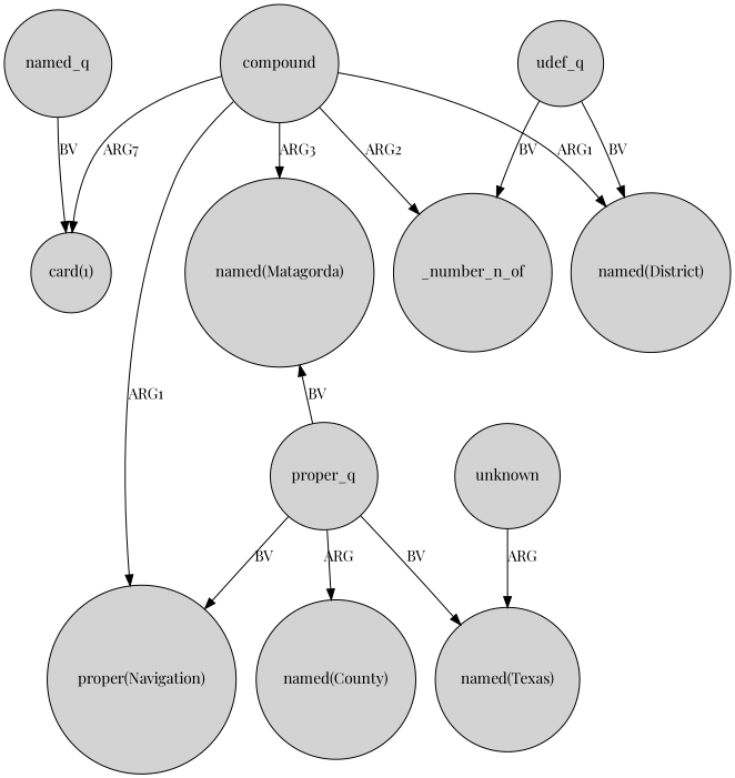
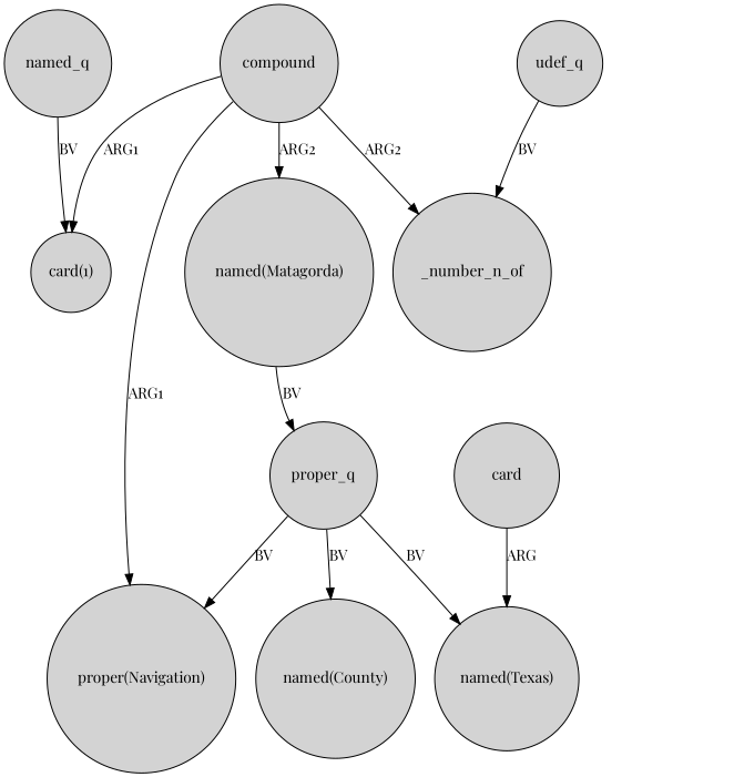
  digraph {
    fontname="Playfair Display"
    node [fontname="Playfair Display" shape=circle style=filled]
    edge [fontname="Playfair Display"]
    compound
    "card(1)"
    n3 [label="proper(Navigation)"]
    _number_n_of
    "named(Matagorda)"
-   "named(District)"
    proper_q
    "named(County)"
    "named(Texas)"
    udef_q
    n11 [label=named_q]
-   unknown
-   compound -> "card(1)" [label=ARG7]
+   unknown [label=card]
+   compound -> "card(1)" [label=ARG1]
    compound -> n3 [label=ARG1]
    compound -> _number_n_of [label=ARG2]
-   compound -> "named(Matagorda)" [label=ARG3]
-   compound -> "named(District)" [label=ARG1]
+   compound -> "named(Matagorda)" [label=ARG2]
    proper_q -> n3 [label=BV]
-   proper_q -> "named(Matagorda)" [label=BV]
-   proper_q -> "named(County)" [label=ARG]
+   "named(Matagorda)" -> proper_q [label=BV]
+   proper_q -> "named(County)" [label=BV]
    proper_q -> "named(Texas)" [label=BV]
    udef_q -> _number_n_of [label=BV]
-   udef_q -> "named(District)" [label=BV]
    n11 -> "card(1)" [label=BV]
    unknown -> "named(Texas)" [label=ARG]
  }
